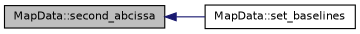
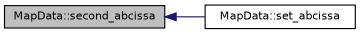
  digraph {
    rankdir=LR
    node [color=black fontname=Helvetica fontsize=10 shape=record style=filled]
    n1 [fillcolor=grey75 fontcolor=black height=0.2 label="MapData::second_abcissa" width=0.4]
-   n2 [fillcolor=white height=0.2 label="MapData::set_baselines" width=0.4]
+   n2 [fillcolor=white height=0.2 label="MapData::set_abcissa" width=0.4]
    n1 -> n2 [color=midnightblue dir=back fontname=Helvetica fontsize=10 labelfontname=Helvetica labelfontsize=10 style=solid]
  }
